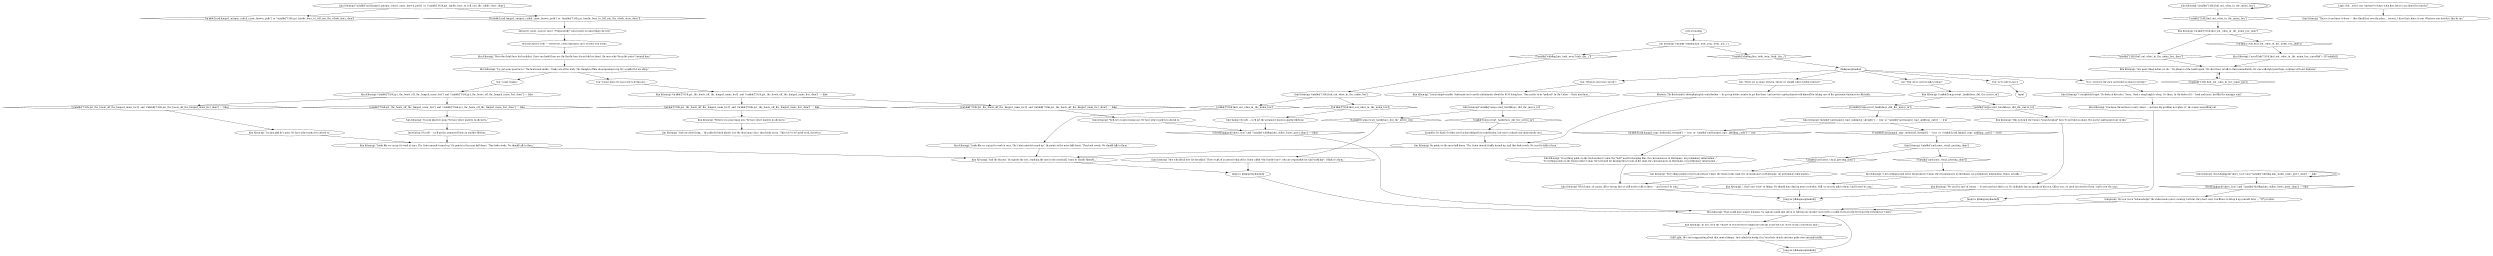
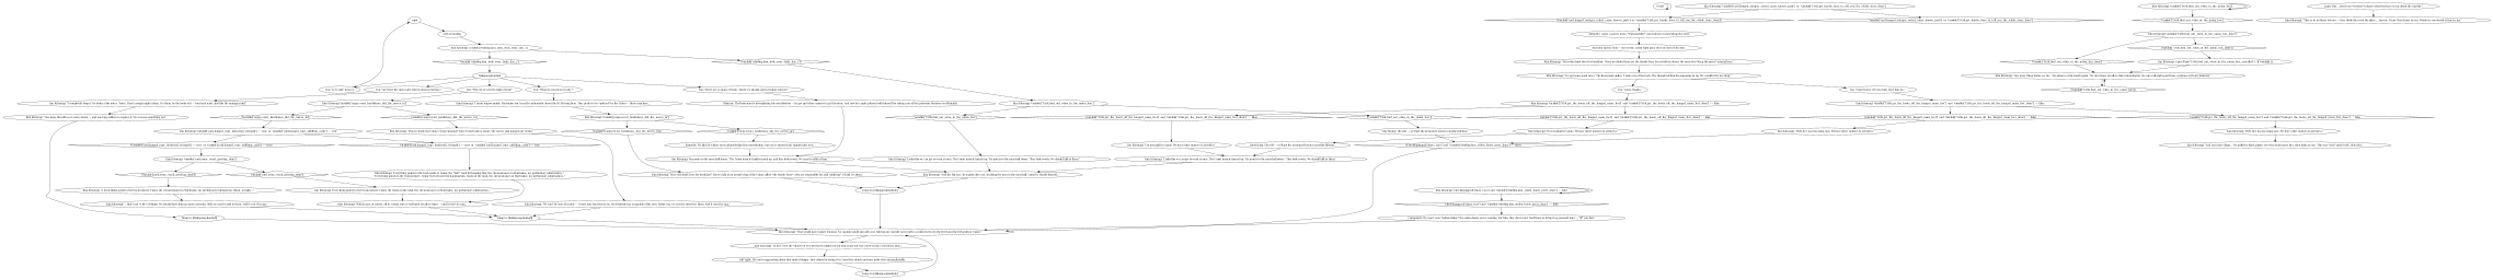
  digraph {
    fontname="Playfair Display"
    node [fontname="Playfair Display"]
    edge [fontname="Playfair Display"]
+   n1 [label=START]
    n2 [label=input]
    n3 [label="well-secondday"]
    n4 [label="Kim Kitsuragi: Variable[\"whirling.kim_took_away_body_day_2\"]"]
    n5 [label="Kim Kitsuragi: Variable[\"TASK.find_out_whos_in_the_union_box\"]"]
    n6 [label="Variable[\"TASK.find_out_whos_in_the_union_box\"]" shape=diamond]
    n7 [label="Kim Kitsuragi: Variable[\"TASK.find_out_whos_in_the_union_box_done\"]"]
    n8 [label="Variable[\"TASK.find_out_whos_in_the_union_box_done\"]" shape=diamond]
    n9 [label="!(Variable[\"TASK.find_out_whos_in_the_union_box_done\"])" shape=diamond]
    n10 [label="!(Variable[\"TASK.find_out_whos_in_the_union_box\"])" shape=diamond]
    n11 [label="Kim Kitsuragi: \"One more thing before we do...\" He glances at the booth again. \"We don't have to talk to them immediately. We can walk right past them, continue with our business.\""]
    n12 [label="Authority: Good. A power move. *Purposefully* concentrate on something else first."]
    n13 [label="Reaction Speed: Yeah -- streetwise. Zoom right past, do it on your own terms."]
    n14 [label="Kim Kitsuragi: \"Men who drink beer for breakfast. I have no doubt these are the Hardie boys Evrart told us about, the ones who *keep the peace* around here.\""]
    n15 [label="Kim Kitsuragi: \"And one more thing...\" He pulls the black plastic over the dead man's face, then looks at you. \"This was *very* good work, detective.\""]
    n16 [label="Interfacing: Oh well -- we'll get the armoured boots in another lifetime."]
    n17 [label="!(CheckEquipped(\"shoes_t500\") and  Variable[\"whirling.kim_stolen_boots_greet_done\"] == false)" shape=diamond]
    n18 [label="Kim Kitsuragi: \"That would just escalate tensions. No captain would sign off on it. Solving one murder isn't worth a conflict between the RCM and the Débardeurs' Union.\""]
    n19 [label="Kim Kitsuragi: \"Looks like we can get to work at once. The Union muscle turned up.\" He points to the mess hall doors. \"They look rowdy. We should talk to them.\""]
    n20 [label="Kim Kitsuragi: \"And the big one,\" he squints his eyes, studying the men in the mess hall, \"must be Hardie himself...\""]
    n21 [label="Jump to: [dialogueoptionhub]"]
    n22 [label="Rhetoric: The lieutenant is downplaying his contribution -- he got up before sunrise to get this done. And now he's quite pleased with himself for taking care of the gruesome business so efficiently."]
    n23 [label="Kim Kitsuragi: He points to the mess hall doors. \"The Union muscle finally turned up, and they look rowdy. We need to talk to them.\""]
    n24 [label="Kim Kitsuragi: \"In fact, even the *death* of two detectives might not warrant an all-out war. So let's keep a cool head, okay?\""]
    n25 [label="Half Light: He's not exaggerating about that mortal danger. Just calmly factoring it in. Your fists clench and your pulse rises uncomfortably."]
    n26 [label=dialogueoptionhub]
    n27 [label="You: \"Are these the men Garte told us about yesterday?\""]
    n28 [label="You: \"Why do we need to talk to them?\""]
    n29 [label="You: \"What do you mean 'rowdy'?\""]
    n30 [label="You: \"There are so many of them. Maybe we should call in reinforcements?\""]
    n31 [label="You: \"Let's roll.\" [Leave.]"]
    n32 [label="Kim Kitsuragi: \"I completely forgot.\" He looks at his notes. \"Sorry, I had a rough night's sleep. It's them, by the looks of it -- loud and nasty, just like the manager said.\""]
    n33 [label="Kim Kitsuragi: Variable[\"cargo.evrart_hardieboys_did_the_merco_in\"]"]
    n34 [label="Kim Kitsuragi: \"I mean ungovernable. Martinaise isn't exactly enthusiastic about the RCM being here. They prefer to be *policed* by the Union -- these men here...\""]
    n35 [label="Kim Kitsuragi: \"I've got some good news.\" The lieutenant smiles. \"I took care of the body. The thought of him decomposing in my MC wouldn't let me sleep.\""]
    n36 [label="You: \"I don't know if I was ready to let him go...\""]
    n37 [label="You: \"Good, thanks.\""]
    n38 [label="Kim Kitsuragi: Variable[\"TASK.get_the_boots_off_the_hanged_mans_feet\"]  and  Variable[\"TASK.get_the_boots_off_the_hanged_mans_feet_done\"] == false"]
    n39 [label="Kim Kitsuragi: Variable[\"TASK.get_the_boots_off_the_hanged_mans_feet\"]  and  Variable[\"TASK.get_the_boots_off_the_hanged_mans_feet_done\"] == false"]
    n40 [label="Kim Kitsuragi: CheckEquipped(\"shoes_t500\") and  Variable[\"whirling.kim_stolen_boots_greet_done\"] == false"]
    n41 [label="CheckEquipped(\"shoes_t500\") and  Variable[\"whirling.kim_stolen_boots_greet_done\"] == false" shape=diamond]
    n42 [label="Composure: He won't even *acknowledge* the stolen boots you're wearing. For him, they don't exist. You'll have to bring it up yourself, later -- *if* you dare."]
    n43 [label="Empathy: He kind of wishes you'd acknowledged his contribution, but you've missed your opportunity now."]
    n44 [label="Logic: But... aren't you *curious* to know what they have to say about the murder?"]
    n45 [label="Kim Kitsuragi: \"They're in no hurry to leave -- they think they own the place... Anyway, I leave that choice to you. Whatever you decide is fine by me.\""]
    n46 [label="Kim Kitsuragi: \"Everything points to the Dockworkers' Union: the tracks in the mud, the circumstances in Martinaise, my preliminary information...\""]
    n47 [label="Kim Kitsuragi: \"Which may, of course, all be wrong. But we still need to talk to them -- and it won't be easy.\""]
    n48 [label="Jump to: [dialogueoptionhub]"]
    n49 [label="Kim Kitsuragi: Variable[\"yard.sense_viscal_greeting_done\"]"]
    n50 [label="Variable[\"yard.sense_viscal_greeting_done\"]" shape=diamond]
    n51 [label="!(Variable[\"yard.sense_viscal_greeting_done\"])" shape=diamond]
    n52 [label="Kim Kitsuragi: \"A lot of things point to the Dockworkers' Union: the circumstances in Martinaise, my preliminary information. Hmm, actually...\""]
    n53 [label="Kim Kitsuragi: \"...that's not *a lot* of things. We should have dug up more yesterday. Still, we need to talk to them. And it won't be easy.\""]
    n54 [label="Kim Kitsuragi: \"I'm just glad he's gone. We have other matters to attend to.\""]
    n55 [label="Kim Kitsuragi: \"One loose thread less to worry about -- and one big problem to replace it.\" He crosses something out."]
    n56 [label="Jump to: [dialogueoptionhub]"]
    n57 [label="Kim Kitsuragi: \"Well, he's in processing now. We have other matters to attend to.\""]
    n58 [label="Kim Kitsuragi: Variable[\"TASK.find_out_whos_in_the_union_box\"]"]
    n59 [label="Variable[\"TASK.find_out_whos_in_the_union_box\"]" shape=diamond]
    n60 [label="!(Variable[\"TASK.find_out_whos_in_the_union_box\"])" shape=diamond]
    n61 [label="Kim Kitsuragi: \"Looks like we can get to work at once. The Union muscle turned up.\" He points to the mess hall doors. \"They look rowdy. We should talk to them.\""]
    n62 [label="Kim Kitsuragi: \"I'm just glad he's gone. We have other matters to attend to.\""]
    n63 [label="Interfacing: Oh well -- we'll get the armoured boots in another lifetime."]
    n64 [label="Kim Kitsuragi: \"We can't be sure of course -- Evrart may have lied to us. He definitely has an agenda of his own. Either way, we need to interview them. And it won't be easy.\""]
    n65 [label="Kim Kitsuragi: CancelTask(\"TASK.find_out_whos_in_the_union_box_cancelled\")--[[ Variable[ ]]"]
    n66 [label="Variable[\"TASK.get_the_boots_off_the_hanged_mans_feet\"]  and  Variable[\"TASK.get_the_boots_off_the_hanged_mans_feet_done\"] == false" shape=diamond]
    n67 [label="!(Variable[\"TASK.get_the_boots_off_the_hanged_mans_feet\"]  and  Variable[\"TASK.get_the_boots_off_the_hanged_mans_feet_done\"] == false)" shape=diamond]
    n68 [label="Variable[\"whirling.kim_took_away_body_day_2\"]" shape=diamond]
    n69 [label="!(Variable[\"whirling.kim_took_away_body_day_2\"])" shape=diamond]
    n70 [label="Variable[\"TASK.get_the_boots_off_the_hanged_mans_feet\"]  and  Variable[\"TASK.get_the_boots_off_the_hanged_mans_feet_done\"] == false" shape=diamond]
    n71 [label="!(Variable[\"TASK.get_the_boots_off_the_hanged_mans_feet\"]  and  Variable[\"TASK.get_the_boots_off_the_hanged_mans_feet_done\"] == false)" shape=diamond]
    n72 [label="Jump to: [dialogueoptionhub]"]
    n73 [label="Kim Kitsuragi: \"Well, he's in processing now. We have other matters to attend to.\""]
    n74 [label="Kim Kitsuragi: Variable[\"cargo.evrart_hardieboys_did_the_merco_in\"]"]
    n75 [label="Variable[\"cargo.evrart_hardieboys_did_the_merco_in\"]" shape=diamond]
    n76 [label="!(Variable[\"cargo.evrart_hardieboys_did_the_merco_in\"])" shape=diamond]
    n77 [label="Kim Kitsuragi: \"This is clearly the Union's *peacekeeping* force Evrart told us about. The one he said hanged our victim.\""]
    n78 [label="Variable[\"cargo.evrart_hardieboys_did_the_merco_in\"]" shape=diamond]
    n79 [label="!(Variable[\"cargo.evrart_hardieboys_did_the_merco_in\"])" shape=diamond]
    n80 [label="Kim Kitsuragi: \"Men who drink beer for breakfast? There's talk of an armed wing of the Union called *the Hardie boys*, who are responsible for said *policing*. I think it's them.\""]
    n81 [label="Kim Kitsuragi: Variable[\"yard.hanged_autopsy_exited_cause_known_path\"]  or  Variable[\"TASK.get_hardie_boys_to_tell_you_the_whole_story_done\"]"]
    n82 [label="Variable[\"yard.hanged_autopsy_exited_cause_known_path\"]  or  Variable[\"TASK.get_hardie_boys_to_tell_you_the_whole_story_done\"]" shape=diamond]
    n83 [label="!(Variable[\"yard.hanged_autopsy_exited_cause_known_path\"]  or  Variable[\"TASK.get_hardie_boys_to_tell_you_the_whole_story_done\"])" shape=diamond]
    n84 [label="Kim Kitsuragi: Variable[\"yard.hanged_rope_industrial_strength\"] == true  or  Variable[\"yard.hanged_rope_airlifting_carfo\"] == true"]
    n85 [label="Variable[\"yard.hanged_rope_industrial_strength\"] == true  or  Variable[\"yard.hanged_rope_airlifting_carfo\"] == true" shape=diamond]
    n86 [label="!(Variable[\"yard.hanged_rope_industrial_strength\"] == true  or  Variable[\"yard.hanged_rope_airlifting_carfo\"] == true)" shape=diamond]
    n87 [label="Kim Kitsuragi: \"Everything points to the Dockworkers' Union: the *belt* used for hanging him, the circumstances in Martinaise, my preliminary information...\"\n\"Everything points to the Dockworkers' Union: the belt used for hanging him, tracks in the mud, the circumstances in Martinaise, my preliminary information...\""]
+   n1 -> n1
+   n2 -> n3
    n3 -> n4
    n4 -> n68
    n4 -> n69
    n5 -> n5
    n5 -> n6
    n6 -> n7
    n7 -> n8
    n7 -> n9
    n8 -> n11
    n9 -> n65
    n10 -> n11
    n11 -> n10
    n12 -> n13
    n13 -> n14
    n14 -> n35
    n16 -> n17
    n17 -> n18
    n18 -> n24
    n19 -> n20
    n20 -> n21
    n21 -> n18
    n22 -> n23
    n23 -> n20
    n24 -> n25
    n25 -> n72
    n26 -> n27
    n26 -> n28
    n26 -> n29
    n26 -> n30
    n26 -> n31
    n27 -> n32
    n28 -> n33
    n29 -> n34
    n30 -> n22
    n31 -> n2
    n32 -> n55
    n33 -> n78
    n33 -> n79
    n34 -> n74
    n35 -> n36
    n35 -> n37
    n36 -> n38
    n37 -> n39
    n38 -> n70
    n38 -> n71
    n39 -> n66
    n39 -> n67
    n40 -> n40
    n40 -> n41
    n41 -> n42
    n42 -> n18
    n43 -> n23
    n44 -> n45
    n46 -> n47
    n47 -> n48
    n48 -> n18
    n49 -> n50
    n49 -> n51
    n50 -> n46
    n51 -> n52
    n52 -> n53
    n53 -> n48
    n54 -> n19
    n55 -> n56
    n56 -> n18
    n57 -> n15
    n58 -> n59
    n58 -> n60
    n59 -> n61
    n60 -> n16
    n61 -> n20
    n62 -> n63
    n63 -> n19
    n64 -> n48
    n65 -> n11
    n66 -> n62
    n67 -> n54
    n68 -> n26
    n69 -> n58
    n70 -> n57
    n71 -> n73
    n72 -> n18
    n73 -> n17
    n74 -> n75
    n74 -> n76
    n75 -> n43
    n76 -> n80
    n77 -> n64
    n78 -> n77
    n79 -> n84
    n80 -> n21
    n81 -> n82
    n81 -> n83
    n83 -> n12
    n84 -> n85
    n84 -> n86
    n85 -> n87
    n86 -> n49
    n87 -> n47
  }
